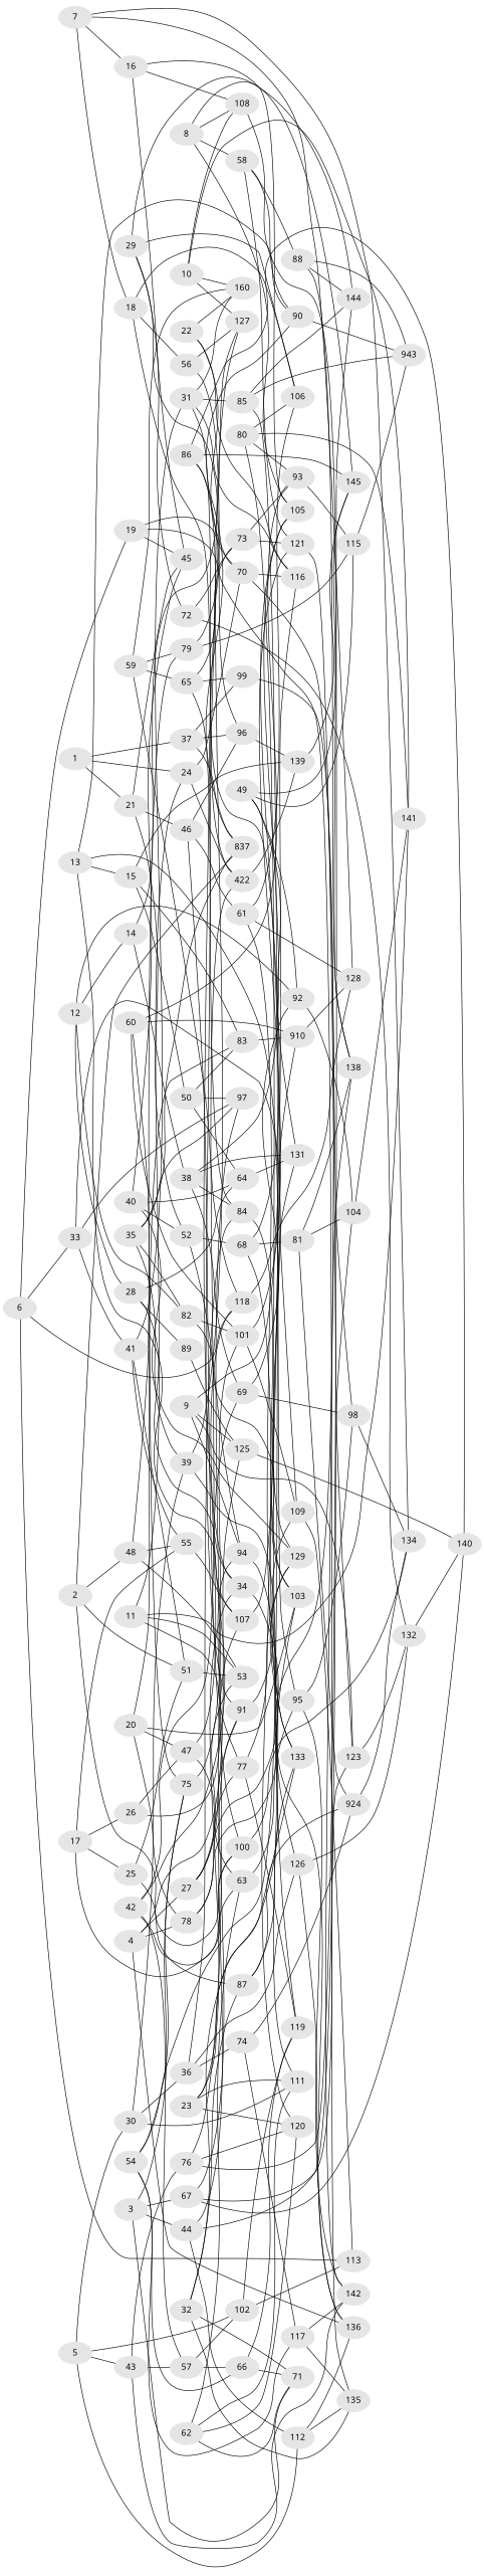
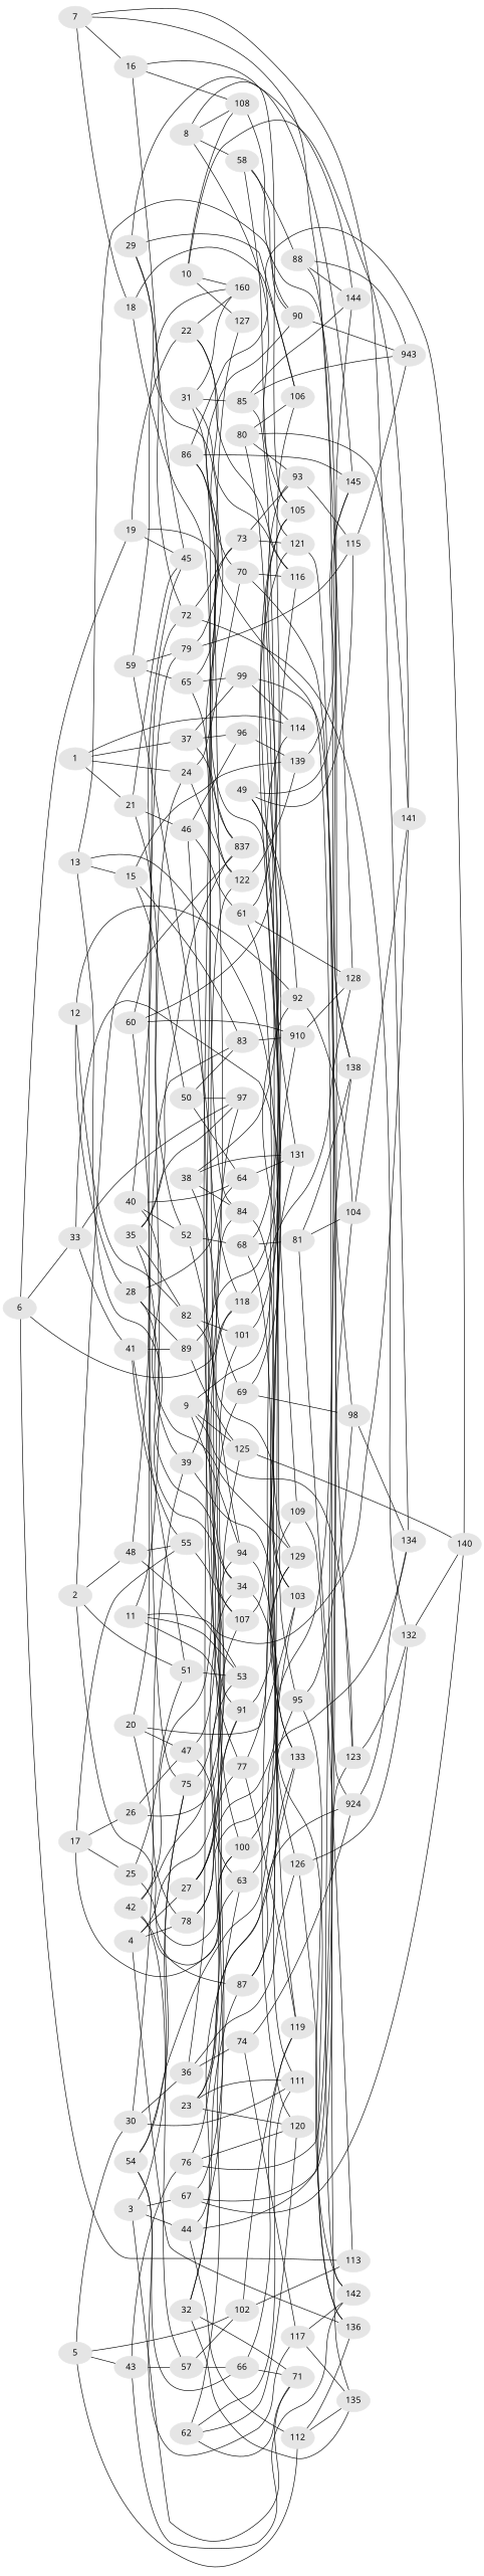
  graph {
    fontname="Noto Sans"
    rankdir=LR
    node [color=gray90 fontname="Noto Sans" style=filled]
    edge [fontname="Noto Sans"]
    1
    21
    24
    37
+   114
    45
    46
    52
    70
-   122 [label=422]
+   122
    n11 [label=837]
    96
    99
    2
    48
    51
    100
    53
    55
    79
    134
    3
    44
    67
    71
    75
    112
    91
    104
    123
    107
    140
    101
    4
    27
    78
    125
    136
    77
    129
    138
    5
    30
    43
    102
    111
    36
    39
    57
    76
    142
    113
    119
    135
    6
    19
    33
    118
    22
    41
    97
    128
    7
    16
    18
    105
    108
    84
-   56
    106
    8
    58
    144
    90
    88
    121
    9
    94
    116
    132
    10
    127
    n83 [label=160]
    141
    11
    12
-   14
    28
    82
    92
    38
    34
    64
    89
    103
    13
    15
    133
    50
    83
    139
    n102 [label=943]
    n103 [label=910]
    69
    131
    145
    17
    25
    26
    87
    47
    20
    63
    61
    68
    98
    23
    120
    126
    n120 [label=924]
    74
    117
    109
    29
    72
    73
    31
    85
    95
    32
    35
    40
    42
    66
    115
    49
    81
    54
    59
    65
    60
    93
    62
    80
    86
    1 -- 21
    1 -- 24
    1 -- 37
+   1 -- 114
    21 -- 45
    21 -- 46
    21 -- 52
    24 -- 70
    24 -- 122
    37 -- n11
    37 -- 96
    37 -- 99
    46 -- 96
    46 -- 100
    46 -- 61
    52 -- 94
    52 -- 68
    70 -- 116
    70 -- 98
    122 -- 139
    96 -- 139
+   99 -- 114
    99 -- 142
    2 -- n11
    2 -- 48
    2 -- 51
    2 -- 100
    48 -- 53
    48 -- 55
    48 -- 79
    51 -- 53
    100 -- 134
    55 -- 107
    79 -- 90
    79 -- 115
    3 -- 44
    3 -- 67
    3 -- 71
    3 -- 75
    44 -- 112
    44 -- 91
    44 -- 104
    67 -- 123
    67 -- 107
    67 -- 140
    75 -- 101
    112 -- 136
    112 -- 135
    91 -- 109
    104 -- 141
    123 -- 132
    107 -- n103
    101 -- 121
-   101 -- 109
    4 -- 27
    4 -- 78
    4 -- 125
    4 -- 136
    27 -- 53
    27 -- 91
    27 -- 77
    78 -- 129
    78 -- 138
    125 -- 140
    77 -- 129
    77 -- 119
    5 -- 112
    5 -- 30
    5 -- 43
    5 -- 102
    30 -- 111
    30 -- 36
    30 -- 39
    43 -- 57
    43 -- 76
    43 -- 142
    102 -- 113
    102 -- 119
    36 -- 84
    36 -- 126
    36 -- 74
    39 -- 136
    39 -- 127
    57 -- 102
    57 -- 66
    76 -- 97
    76 -- 144
    76 -- 120
    6 -- 113
    6 -- 19
    6 -- 33
    6 -- 118
    19 -- 45
    19 -- 135
-   19 -- 70
+   19 -- 22
    33 -- 129
    33 -- 41
    33 -- 97
    118 -- 128
    22 -- 70
    22 -- 116
    22 -- n83
    41 -- 51
    41 -- 55
-   41 -- 31
+   41 -- 89
    7 -- 134
    7 -- 128
    7 -- 16
    7 -- 18
    16 -- 45
    16 -- 105
    16 -- 108
    18 -- 84
-   18 -- 56
    18 -- 106
    108 -- 138
    84 -- 103
-   56 -- 96
-   56 -- 127
    8 -- 105
    8 -- 108
    8 -- 58
    8 -- 144
    58 -- 90
    58 -- 88
    58 -- 121
    90 -- n102
    88 -- 138
    88 -- 144
    88 -- n102
    121 -- 123
    9 -- 123
    9 -- 125
    9 -- 94
    9 -- 116
    94 -- 111
    132 -- 140
    10 -- 108
    10 -- 127
    10 -- n83
    10 -- 141
    11 -- 24
    11 -- 53
    11 -- 77
    11 -- 141
-   12 -- 14
    12 -- 28
    12 -- 82
    12 -- 92
-   14 -- 127
-   14 -- 38
    28 -- 34
    28 -- 64
    28 -- 89
    82 -- 101
    82 -- 103
    92 -- 104
    38 -- 105
    38 -- 84
    38 -- 69
    38 -- 131
    34 -- 126
    64 -- 131
+   89 -- 114
    89 -- 125
    13 -- 107
    13 -- 90
    13 -- 15
    13 -- 133
    15 -- 50
    15 -- 83
    15 -- 139
    50 -- 97
    50 -- 64
    50 -- 83
    83 -- n103
    139 -- 145
    n103 -- 128
    69 -- 92
    69 -- 98
    17 -- 100
    17 -- 55
    17 -- 25
    17 -- 26
    25 -- 51
    25 -- 87
    26 -- 94
    26 -- 47
    87 -- 133
    87 -- n120
    47 -- 118
    47 -- 63
    20 -- 78
    20 -- 103
    20 -- 83
    20 -- 47
    63 -- 95
    61 -- 128
    61 -- 106
    61 -- 133
    68 -- 105
    68 -- 120
    68 -- 81
    98 -- 134
    23 -- 111
    23 -- 34
    23 -- 133
    23 -- 120
    126 -- 136
    126 -- 132
    n120 -- 134
    74 -- n120
    74 -- 117
    117 -- 142
    117 -- 135
    109 -- 113
    29 -- 106
    29 -- 145
    29 -- 109
    29 -- 72
    72 -- 132
    72 -- 73
    73 -- 121
    73 -- 93
    31 -- 116
    31 -- n83
    31 -- 34
    31 -- 85
    85 -- 144
    85 -- n102
    85 -- 95
    95 -- 142
    95 -- 98
    32 -- 71
    32 -- 135
    32 -- 103
    32 -- 87
    35 -- n11
    35 -- 39
    35 -- 97
    35 -- 82
    40 -- 45
    40 -- 52
    40 -- 129
    40 -- 64
    42 -- 122
    42 -- 57
    42 -- 69
    42 -- 63
    66 -- 71
    66 -- 119
    115 -- n102
    49 -- 92
    49 -- 131
    49 -- 145
    49 -- 115
    81 -- 104
    81 -- 138
    81 -- n120
    54 -- 75
    54 -- 131
    54 -- 117
    54 -- 66
    59 -- 79
    59 -- 118
    59 -- n83
    59 -- 65
    65 -- 99
    65 -- 91
    65 -- 73
    60 -- 75
    60 -- n103
-   60 -- 101
+   60 -- 72
    60 -- 93
    93 -- 115
    62 -- 71
    62 -- 111
    62 -- 63
    62 -- 120
    80 -- 119
    80 -- 106
    80 -- 141
    80 -- 93
    86 -- 122
    86 -- n11
    86 -- 140
    86 -- 145
  }
